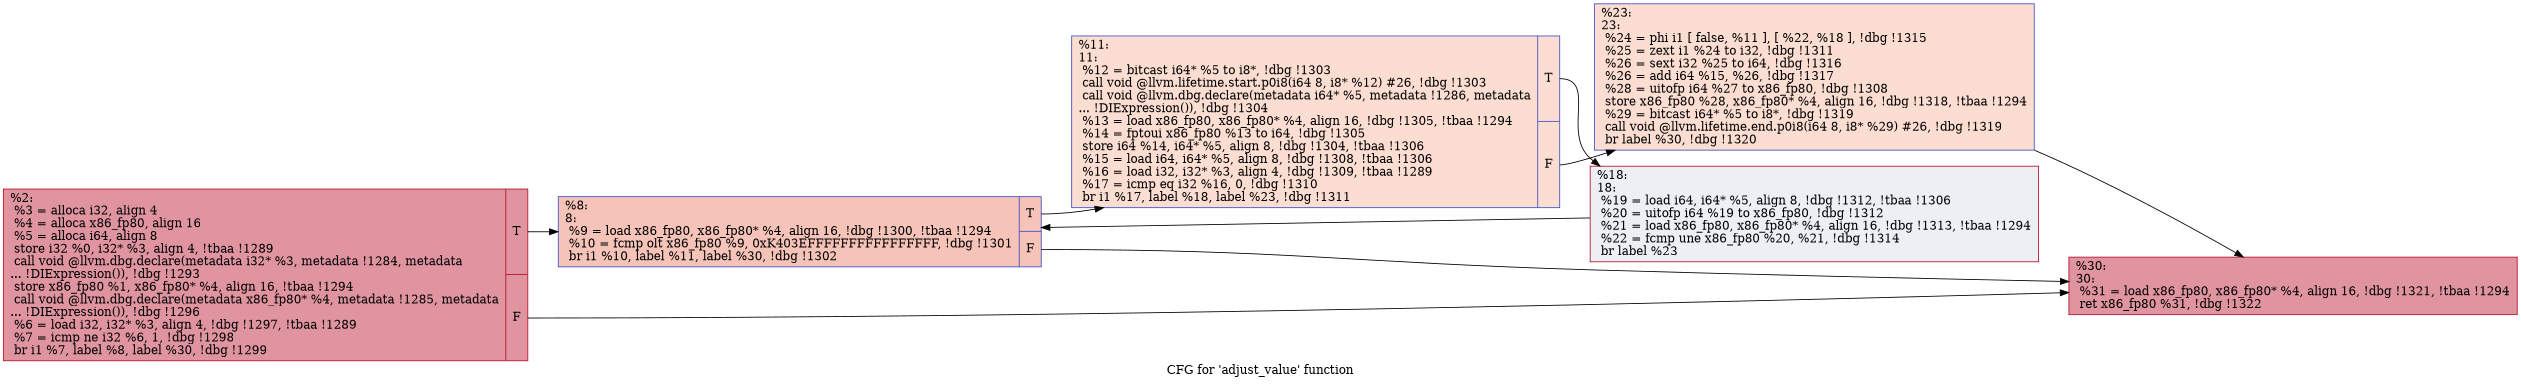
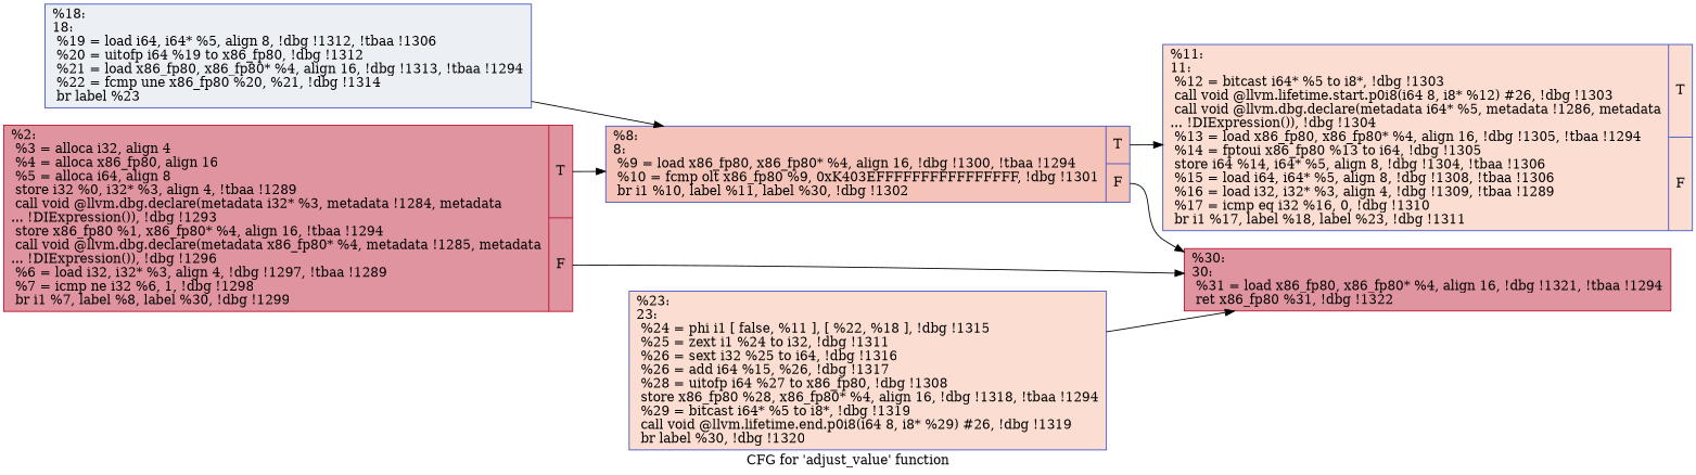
  digraph {
    label="CFG for 'adjust_value' function"
    rankdir=LR
    node [color="#3d50c3ff" fillcolor="#b70d2870" shape=record style=filled]
    edge [tailport=s0]
    n1 [color="#b70d28ff" label="{%2:\l  %3 = alloca i32, align 4\l  %4 = alloca x86_fp80, align 16\l  %5 = alloca i64, align 8\l  store i32 %0, i32* %3, align 4, !tbaa !1289\l  call void @llvm.dbg.declare(metadata i32* %3, metadata !1284, metadata\l... !DIExpression()), !dbg !1293\l  store x86_fp80 %1, x86_fp80* %4, align 16, !tbaa !1294\l  call void @llvm.dbg.declare(metadata x86_fp80* %4, metadata !1285, metadata\l... !DIExpression()), !dbg !1296\l  %6 = load i32, i32* %3, align 4, !dbg !1297, !tbaa !1289\l  %7 = icmp ne i32 %6, 1, !dbg !1298\l  br i1 %7, label %8, label %30, !dbg !1299\l|{<s0>T|<s1>F}}"]
    n2 [fillcolor="#e8765c70" label="{%8:\l8:                                                \l  %9 = load x86_fp80, x86_fp80* %4, align 16, !dbg !1300, !tbaa !1294\l  %10 = fcmp olt x86_fp80 %9, 0xK403EFFFFFFFFFFFFFFFF, !dbg !1301\l  br i1 %10, label %11, label %30, !dbg !1302\l|{<s0>T|<s1>F}}"]
    n3 [color="#b70d28ff" label="{%30:\l30:                                               \l  %31 = load x86_fp80, x86_fp80* %4, align 16, !dbg !1321, !tbaa !1294\l  ret x86_fp80 %31, !dbg !1322\l}"]
    n4 [fillcolor="#f7b39670" label="{%11:\l11:                                               \l  %12 = bitcast i64* %5 to i8*, !dbg !1303\l  call void @llvm.lifetime.start.p0i8(i64 8, i8* %12) #26, !dbg !1303\l  call void @llvm.dbg.declare(metadata i64* %5, metadata !1286, metadata\l... !DIExpression()), !dbg !1304\l  %13 = load x86_fp80, x86_fp80* %4, align 16, !dbg !1305, !tbaa !1294\l  %14 = fptoui x86_fp80 %13 to i64, !dbg !1305\l  store i64 %14, i64* %5, align 8, !dbg !1304, !tbaa !1306\l  %15 = load i64, i64* %5, align 8, !dbg !1308, !tbaa !1306\l  %16 = load i32, i32* %3, align 4, !dbg !1309, !tbaa !1289\l  %17 = icmp eq i32 %16, 0, !dbg !1310\l  br i1 %17, label %18, label %23, !dbg !1311\l|{<s0>T|<s1>F}}"]
-   n5 [color="#b70d28ff" fillcolor="#d4dbe670" label="{%18:\l18:                                               \l  %19 = load i64, i64* %5, align 8, !dbg !1312, !tbaa !1306\l  %20 = uitofp i64 %19 to x86_fp80, !dbg !1312\l  %21 = load x86_fp80, x86_fp80* %4, align 16, !dbg !1313, !tbaa !1294\l  %22 = fcmp une x86_fp80 %20, %21, !dbg !1314\l  br label %23\l}"]
+   n5 [fillcolor="#d4dbe670" label="{%18:\l18:                                               \l  %19 = load i64, i64* %5, align 8, !dbg !1312, !tbaa !1306\l  %20 = uitofp i64 %19 to x86_fp80, !dbg !1312\l  %21 = load x86_fp80, x86_fp80* %4, align 16, !dbg !1313, !tbaa !1294\l  %22 = fcmp une x86_fp80 %20, %21, !dbg !1314\l  br label %23\l}"]
    n6 [fillcolor="#f7b39670" label="{%23:\l23:                                               \l  %24 = phi i1 [ false, %11 ], [ %22, %18 ], !dbg !1315\l  %25 = zext i1 %24 to i32, !dbg !1311\l  %26 = sext i32 %25 to i64, !dbg !1316\l  %26 = add i64 %15, %26, !dbg !1317\l  %28 = uitofp i64 %27 to x86_fp80, !dbg !1308\l  store x86_fp80 %28, x86_fp80* %4, align 16, !dbg !1318, !tbaa !1294\l  %29 = bitcast i64* %5 to i8*, !dbg !1319\l  call void @llvm.lifetime.end.p0i8(i64 8, i8* %29) #26, !dbg !1319\l  br label %30, !dbg !1320\l}"]
    n1 -> n2
    n1 -> n3 [tailport=s1]
    n2 -> n3 [tailport=s1]
    n2 -> n4
-   n4 -> n5
-   n4 -> n6 [tailport=s1]
    n5 -> n2
    n6 -> n3
  }
